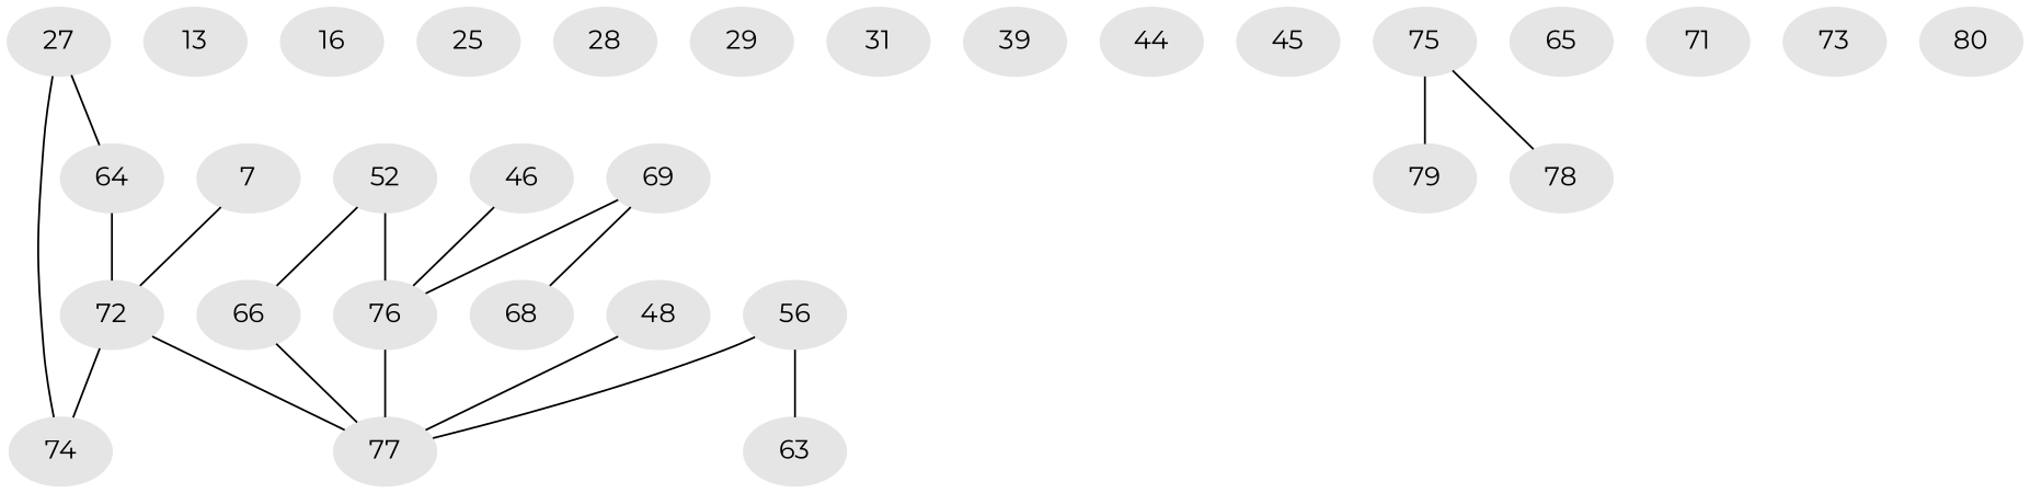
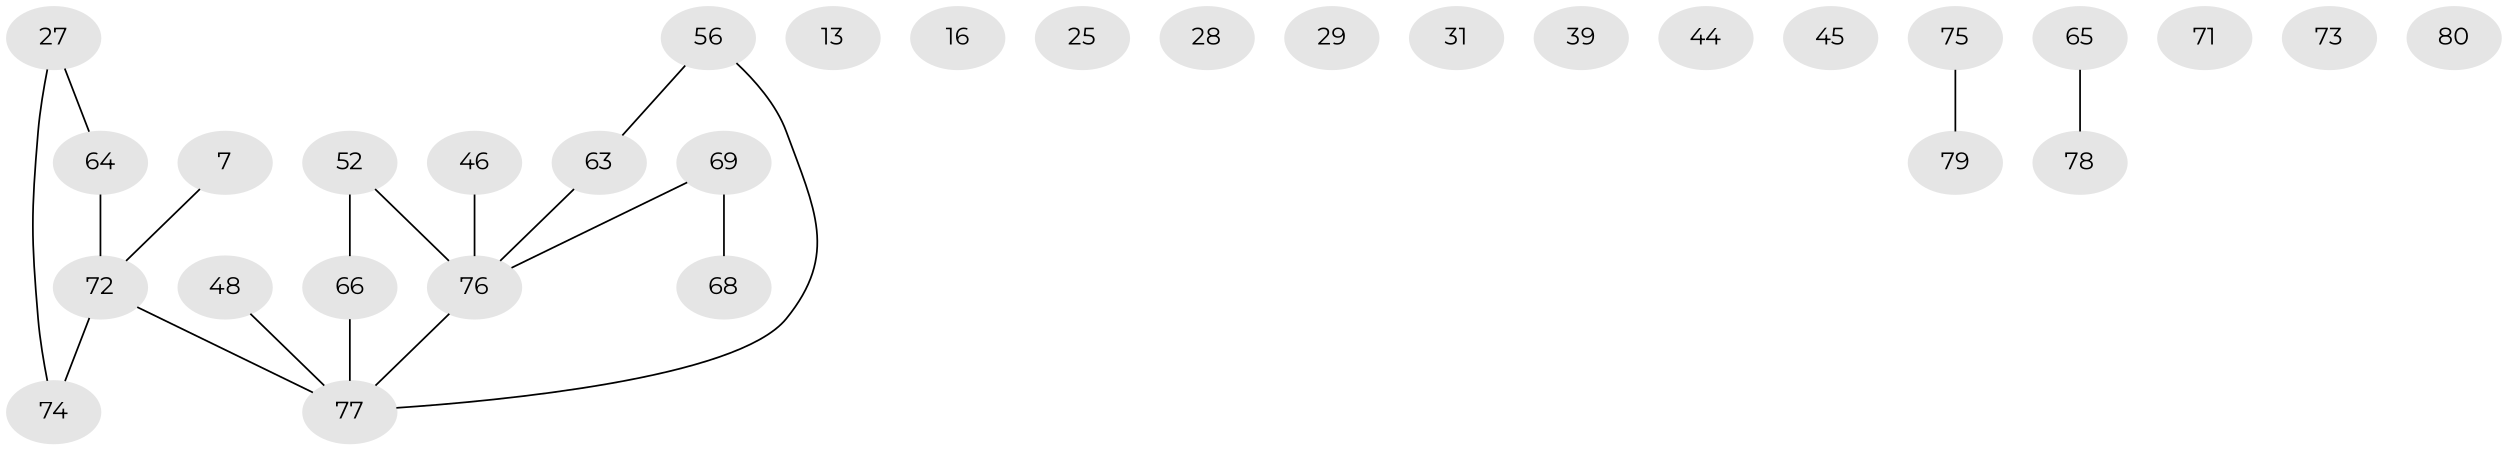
  graph {
    fontname=Montserrat
    node [color=gray90 fontname=Montserrat style=filled]
    edge [fontname=Montserrat]
    72 [super="+5"]
    74 [super="+11"]
    77 [super="+67+2+43"]
    7
    13 [super="+9"]
    16
    25
    64 [super="+62+21+60"]
    27
    28
    29
    31
    39
    44
    45 [super="+36"]
    76 [super="+47+70+42"]
    46
    48
    52 [super="+50+51+23"]
    66 [super="+22"]
    79 [super="+14"]
    63 [super="+24+37"]
    56
    65
    69
    68
    71
    73
    75 [super="+18+61+40"]
    78
    80
    72 -- 74 [weight=2]
    72 -- 77 [weight=2]
    7 -- 72
    64 -- 72
    27 -- 74 [weight=2]
    27 -- 64 [weight=2]
    76 -- 77 [weight=2]
    46 -- 76
    48 -- 77
    52 -- 76 [weight=3]
    52 -- 66
    66 -- 77
+   63 -- 76 [weight=3]
    56 -- 77
    56 -- 63
    69 -- 76
    69 -- 68
    75 -- 79 [weight=2]
-   75 -- 78
+   65 -- 78
  }
